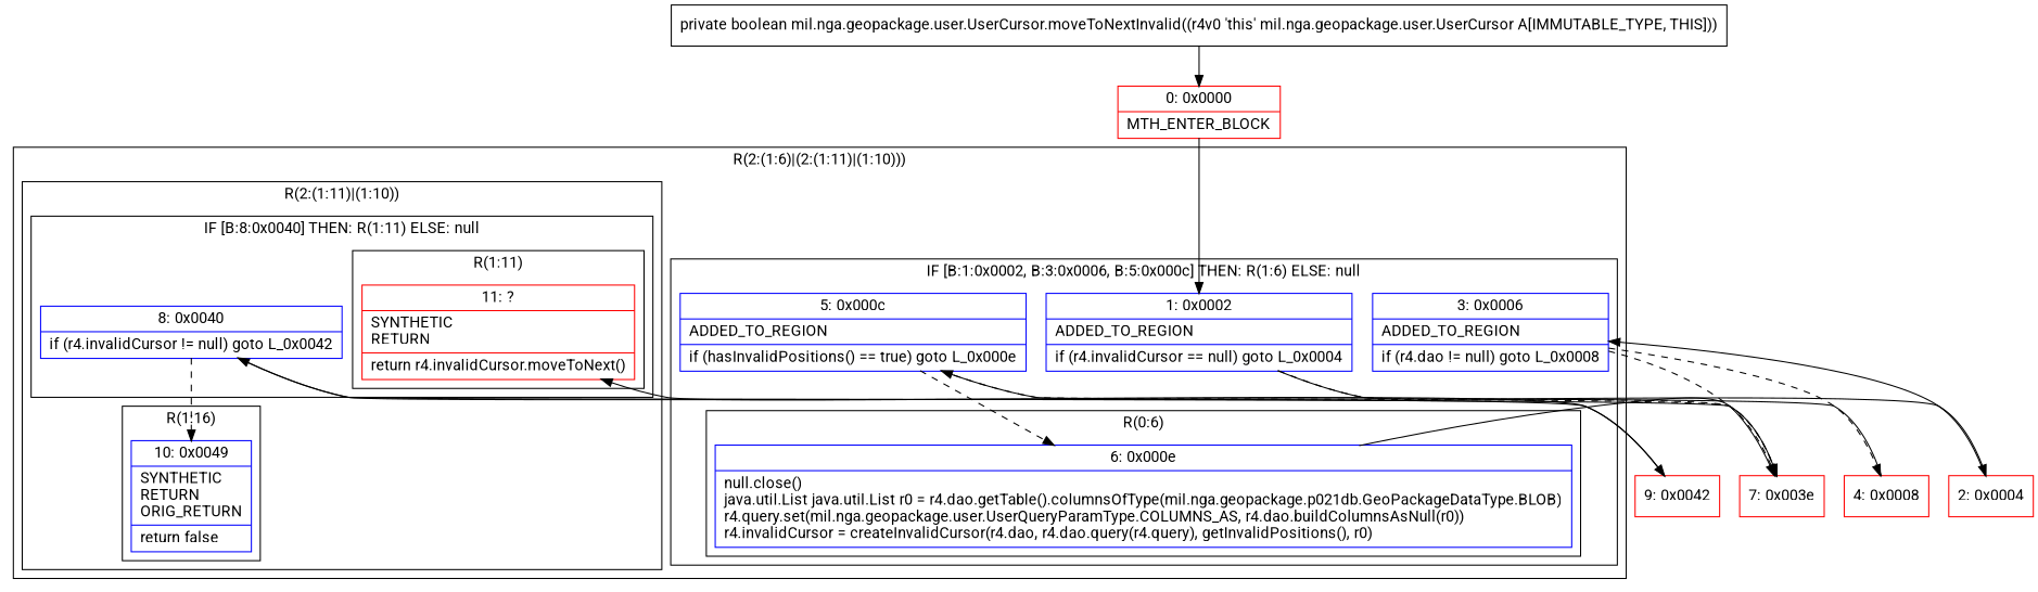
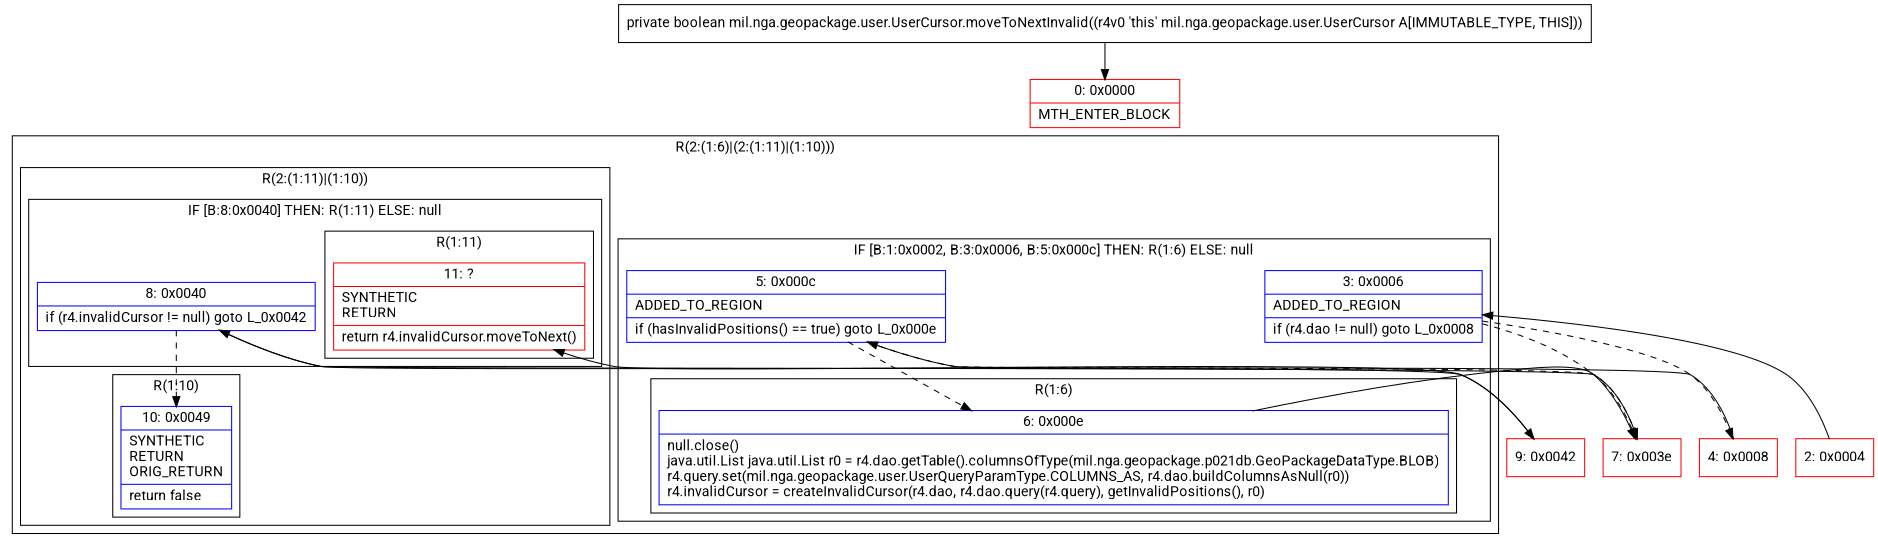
  digraph {
    fontname=Roboto
    node [color=blue fontname=Roboto shape=record]
    edge [fontname=Roboto]
    n1 [label="{6\:\ 0x000e|null.close()\ljava.util.List java.util.List r0 = r4.dao.getTable().columnsOfType(mil.nga.geopackage.p021db.GeoPackageDataType.BLOB)\lr4.query.set(mil.nga.geopackage.user.UserQueryParamType.COLUMNS_AS, r4.dao.buildColumnsAsNull(r0))\lr4.invalidCursor = createInvalidCursor(r4.dao, r4.dao.query(r4.query), getInvalidPositions(), r0)\l}"]
-   n2 [label="{1\:\ 0x0002|ADDED_TO_REGION\l|if (r4.invalidCursor == null) goto L_0x0004\l}"]
    n3 [label="{3\:\ 0x0006|ADDED_TO_REGION\l|if (r4.dao != null) goto L_0x0008\l}"]
    n4 [label="{5\:\ 0x000c|ADDED_TO_REGION\l|if (hasInvalidPositions() == true) goto L_0x000e\l}"]
    n5 [color=red label="{11\:\ ?|SYNTHETIC\lRETURN\l|return r4.invalidCursor.moveToNext()\l}"]
    n6 [label="{8\:\ 0x0040|if (r4.invalidCursor != null) goto L_0x0042\l}"]
    n7 [label="{10\:\ 0x0049|SYNTHETIC\lRETURN\lORIG_RETURN\l|return false\l}"]
    n8 [color=red label="{7\:\ 0x003e}"]
    n9 [color=red label="{2\:\ 0x0004}"]
    n10 [color=red label="{4\:\ 0x0008}"]
    n11 [color=red label="{9\:\ 0x0042}"]
    n12 [color=red label="{0\:\ 0x0000|MTH_ENTER_BLOCK\l}"]
    n13 [label="{private boolean mil.nga.geopackage.user.UserCursor.moveToNextInvalid((r4v0 'this' mil.nga.geopackage.user.UserCursor A[IMMUTABLE_TYPE, THIS])) }" color=""]
    subgraph cluster_1 {
      label="R(2:(1:6)|(2:(1:11)|(1:10)))"
      subgraph cluster_2 {
        label="IF [B:1:0x0002, B:3:0x0006, B:5:0x000c] THEN: R(1:6) ELSE: null"
-       n2
        n3
        n4
        subgraph cluster_3 {
-         label="R(0:6)"
+         label="R(1:6)"
          n1
        }
      }
      subgraph cluster_4 {
        label="R(2:(1:11)|(1:10))"
        subgraph cluster_5 {
          label="IF [B:8:0x0040] THEN: R(1:11) ELSE: null"
          n6
          subgraph cluster_6 {
            label="R(1:11)"
            n5
          }
        }
        subgraph cluster_7 {
-         label="R(1:16)"
+         label="R(1:10)"
          n7
        }
      }
    }
    n1 -> n8
-   n2 -> n8 [style=dashed]
-   n2 -> n9
    n3 -> n8 [style=dashed]
    n3 -> n10 [style=dashed]
    n4 -> n1 [style=dashed]
    n4 -> n8 [style=dashed]
    n6 -> n7 [style=dashed]
    n6 -> n11
    n8 -> n6
    n9 -> n3
    n10 -> n4
    n11 -> n5
-   n12 -> n2
    n13 -> n12
  }
